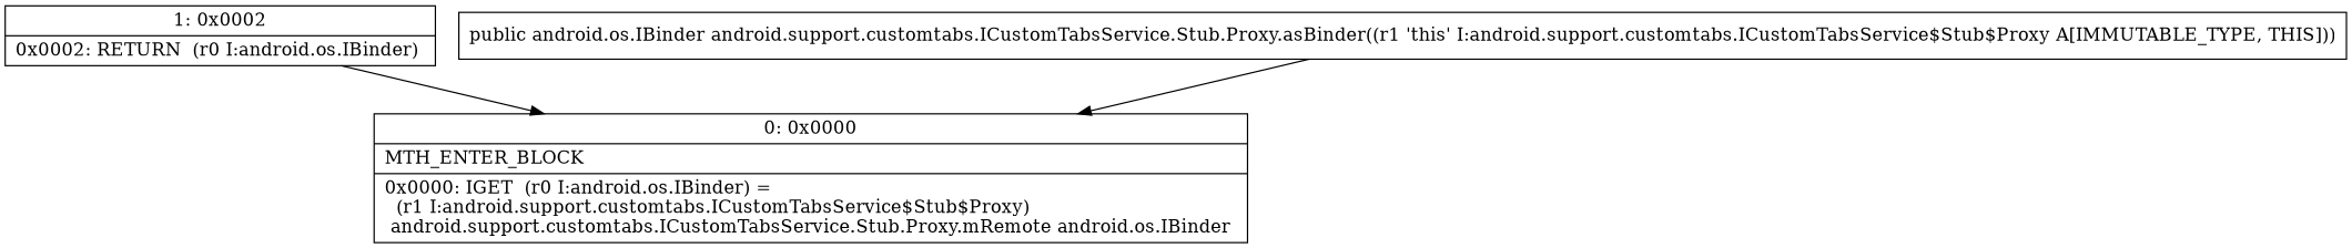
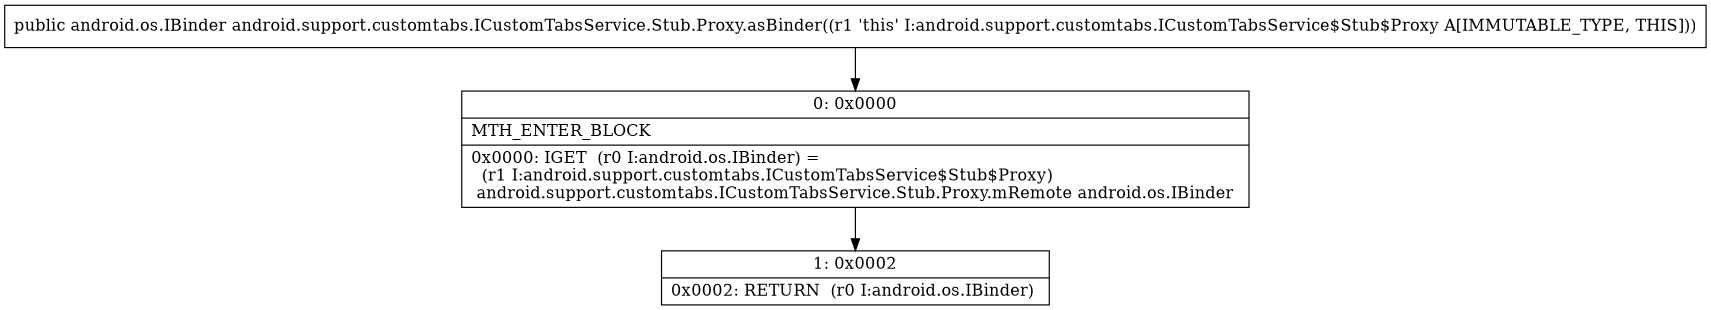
  digraph {
    node [shape=record]
    n1 [label="{0\:\ 0x0000|MTH_ENTER_BLOCK\l|0x0000: IGET  (r0 I:android.os.IBinder) = \l  (r1 I:android.support.customtabs.ICustomTabsService$Stub$Proxy)\l android.support.customtabs.ICustomTabsService.Stub.Proxy.mRemote android.os.IBinder \l}"]
    n2 [label="{1\:\ 0x0002|0x0002: RETURN  (r0 I:android.os.IBinder) \l}"]
    n3 [label="{public android.os.IBinder android.support.customtabs.ICustomTabsService.Stub.Proxy.asBinder((r1 'this' I:android.support.customtabs.ICustomTabsService$Stub$Proxy A[IMMUTABLE_TYPE, THIS])) }"]
-   n2 -> n1
+   n1 -> n2
    n3 -> n1
  }
